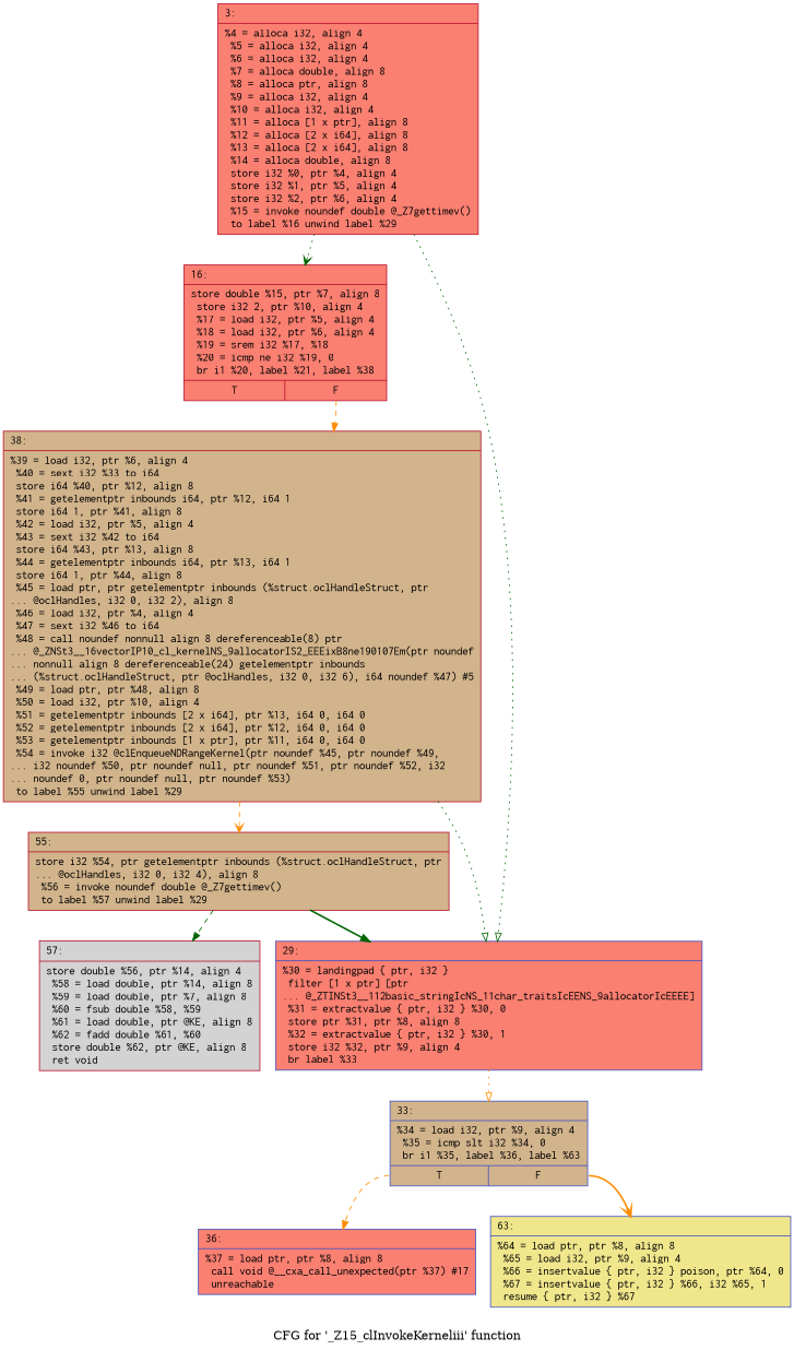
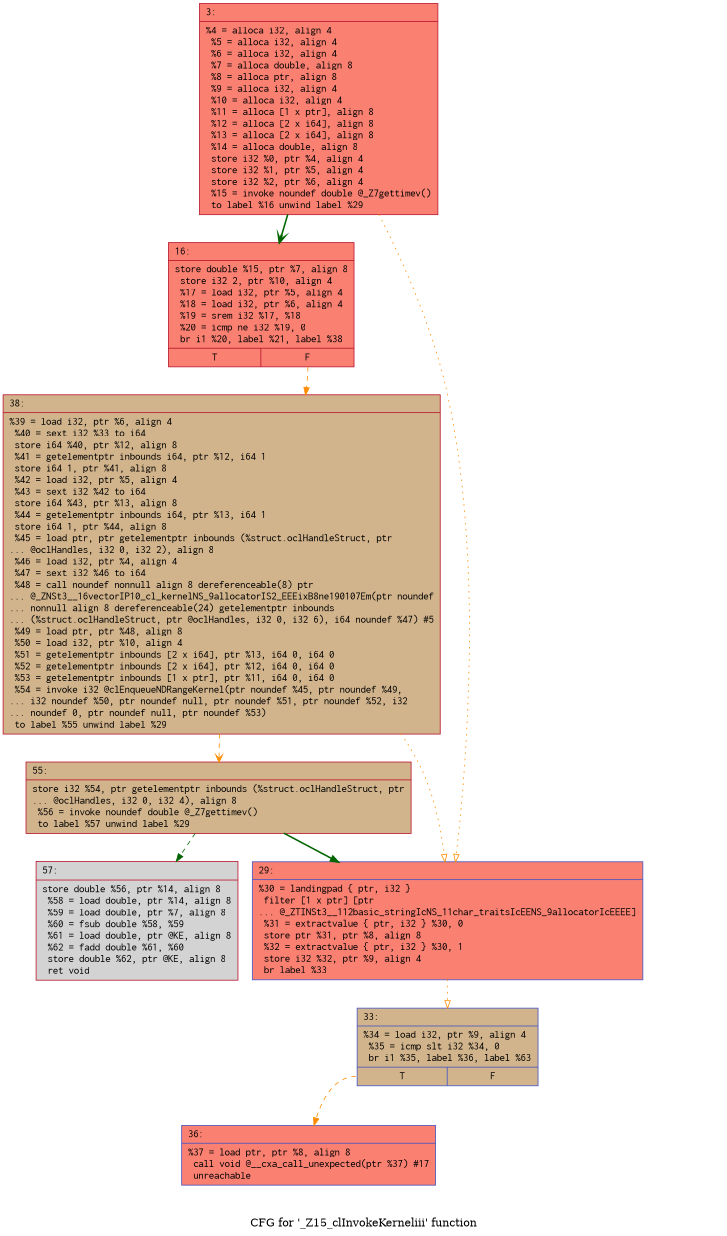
  digraph {
    label="CFG for '_Z15_clInvokeKerneliii' function"
    node [color="#b70d28ff" fillcolor=salmon fontname=Courier shape=record style=filled]
    edge [arrowhead=normal color=darkgreen style=dotted]
    n1 [label="{3:\l|  %4 = alloca i32, align 4\l  %5 = alloca i32, align 4\l  %6 = alloca i32, align 4\l  %7 = alloca double, align 8\l  %8 = alloca ptr, align 8\l  %9 = alloca i32, align 4\l  %10 = alloca i32, align 4\l  %11 = alloca [1 x ptr], align 8\l  %12 = alloca [2 x i64], align 8\l  %13 = alloca [2 x i64], align 8\l  %14 = alloca double, align 8\l  store i32 %0, ptr %4, align 4\l  store i32 %1, ptr %5, align 4\l  store i32 %2, ptr %6, align 4\l  %15 = invoke noundef double @_Z7gettimev()\l          to label %16 unwind label %29\l}"]
    n2 [label="{16:\l|  store double %15, ptr %7, align 8\l  store i32 2, ptr %10, align 4\l  %17 = load i32, ptr %5, align 4\l  %18 = load i32, ptr %6, align 4\l  %19 = srem i32 %17, %18\l  %20 = icmp ne i32 %19, 0\l  br i1 %20, label %21, label %38\l|{<s0>T|<s1>F}}"]
    n3 [color="#3d50c3ff" label="{29:\l|  %30 = landingpad \{ ptr, i32 \}\l          filter [1 x ptr] [ptr\l... @_ZTINSt3__112basic_stringIcNS_11char_traitsIcEENS_9allocatorIcEEEE]\l  %31 = extractvalue \{ ptr, i32 \} %30, 0\l  store ptr %31, ptr %8, align 8\l  %32 = extractvalue \{ ptr, i32 \} %30, 1\l  store i32 %32, ptr %9, align 4\l  br label %33\l}"]
    n4 [fillcolor=tan label="{38:\l|  %39 = load i32, ptr %6, align 4\l  %40 = sext i32 %33 to i64\l  store i64 %40, ptr %12, align 8\l  %41 = getelementptr inbounds i64, ptr %12, i64 1\l  store i64 1, ptr %41, align 8\l  %42 = load i32, ptr %5, align 4\l  %43 = sext i32 %42 to i64\l  store i64 %43, ptr %13, align 8\l  %44 = getelementptr inbounds i64, ptr %13, i64 1\l  store i64 1, ptr %44, align 8\l  %45 = load ptr, ptr getelementptr inbounds (%struct.oclHandleStruct, ptr\l... @oclHandles, i32 0, i32 2), align 8\l  %46 = load i32, ptr %4, align 4\l  %47 = sext i32 %46 to i64\l  %48 = call noundef nonnull align 8 dereferenceable(8) ptr\l... @_ZNSt3__16vectorIP10_cl_kernelNS_9allocatorIS2_EEEixB8ne190107Em(ptr noundef\l... nonnull align 8 dereferenceable(24) getelementptr inbounds\l... (%struct.oclHandleStruct, ptr @oclHandles, i32 0, i32 6), i64 noundef %47) #5\l  %49 = load ptr, ptr %48, align 8\l  %50 = load i32, ptr %10, align 4\l  %51 = getelementptr inbounds [2 x i64], ptr %13, i64 0, i64 0\l  %52 = getelementptr inbounds [2 x i64], ptr %12, i64 0, i64 0\l  %53 = getelementptr inbounds [1 x ptr], ptr %11, i64 0, i64 0\l  %54 = invoke i32 @clEnqueueNDRangeKernel(ptr noundef %45, ptr noundef %49,\l... i32 noundef %50, ptr noundef null, ptr noundef %51, ptr noundef %52, i32\l... noundef 0, ptr noundef null, ptr noundef %53)\l          to label %55 unwind label %29\l}"]
    n5 [color="#3d50c3ff" fillcolor=tan label="{33:\l|  %34 = load i32, ptr %9, align 4\l  %35 = icmp slt i32 %34, 0\l  br i1 %35, label %36, label %63\l|{<s0>T|<s1>F}}"]
    n6 [fillcolor=tan label="{55:\l|  store i32 %54, ptr getelementptr inbounds (%struct.oclHandleStruct, ptr\l... @oclHandles, i32 0, i32 4), align 8\l  %56 = invoke noundef double @_Z7gettimev()\l          to label %57 unwind label %29\l}"]
    n7 [color="#3d50c3ff" label="{36:\l|  %37 = load ptr, ptr %8, align 8\l  call void @__cxa_call_unexpected(ptr %37) #17\l  unreachable\l}"]
-   n8 [color="#3d50c3ff" fillcolor=khaki label="{63:\l|  %64 = load ptr, ptr %8, align 8\l  %65 = load i32, ptr %9, align 4\l  %66 = insertvalue \{ ptr, i32 \} poison, ptr %64, 0\l  %67 = insertvalue \{ ptr, i32 \} %66, i32 %65, 1\l  resume \{ ptr, i32 \} %67\l}"]
-   n9 [fillcolor=lightgrey label="{57:\l|  store double %56, ptr %14, align 4\l  %58 = load double, ptr %14, align 8\l  %59 = load double, ptr %7, align 8\l  %60 = fsub double %58, %59\l  %61 = load double, ptr @KE, align 8\l  %62 = fadd double %61, %60\l  store double %62, ptr @KE, align 8\l  ret void\l}"]
-   n1 -> n2 [arrowhead=vee]
-   n1 -> n3 [arrowhead=onormal]
+   n9 [fillcolor=lightgrey label="{57:\l|  store double %56, ptr %14, align 8\l  %58 = load double, ptr %14, align 8\l  %59 = load double, ptr %7, align 8\l  %60 = fsub double %58, %59\l  %61 = load double, ptr @KE, align 8\l  %62 = fadd double %61, %60\l  store double %62, ptr @KE, align 8\l  ret void\l}"]
+   n1 -> n2 [arrowhead=vee style=bold]
+   n1 -> n3 [arrowhead=onormal color=darkorange]
    n2 -> n4 [color=darkorange style=dashed tailport=s1]
    n3 -> n5 [arrowhead=onormal color=darkorange]
-   n4 -> n3 [arrowhead=onormal]
+   n4 -> n3 [arrowhead=onormal color=darkorange]
    n4 -> n6 [arrowhead=vee color=darkorange style=dashed]
    n5 -> n7 [color=darkorange style=dashed tailport=s0]
-   n5 -> n8 [arrowhead=vee color=darkorange style=bold tailport=s1]
    n6 -> n3 [style=bold]
    n6 -> n9 [style=dashed]
  }
